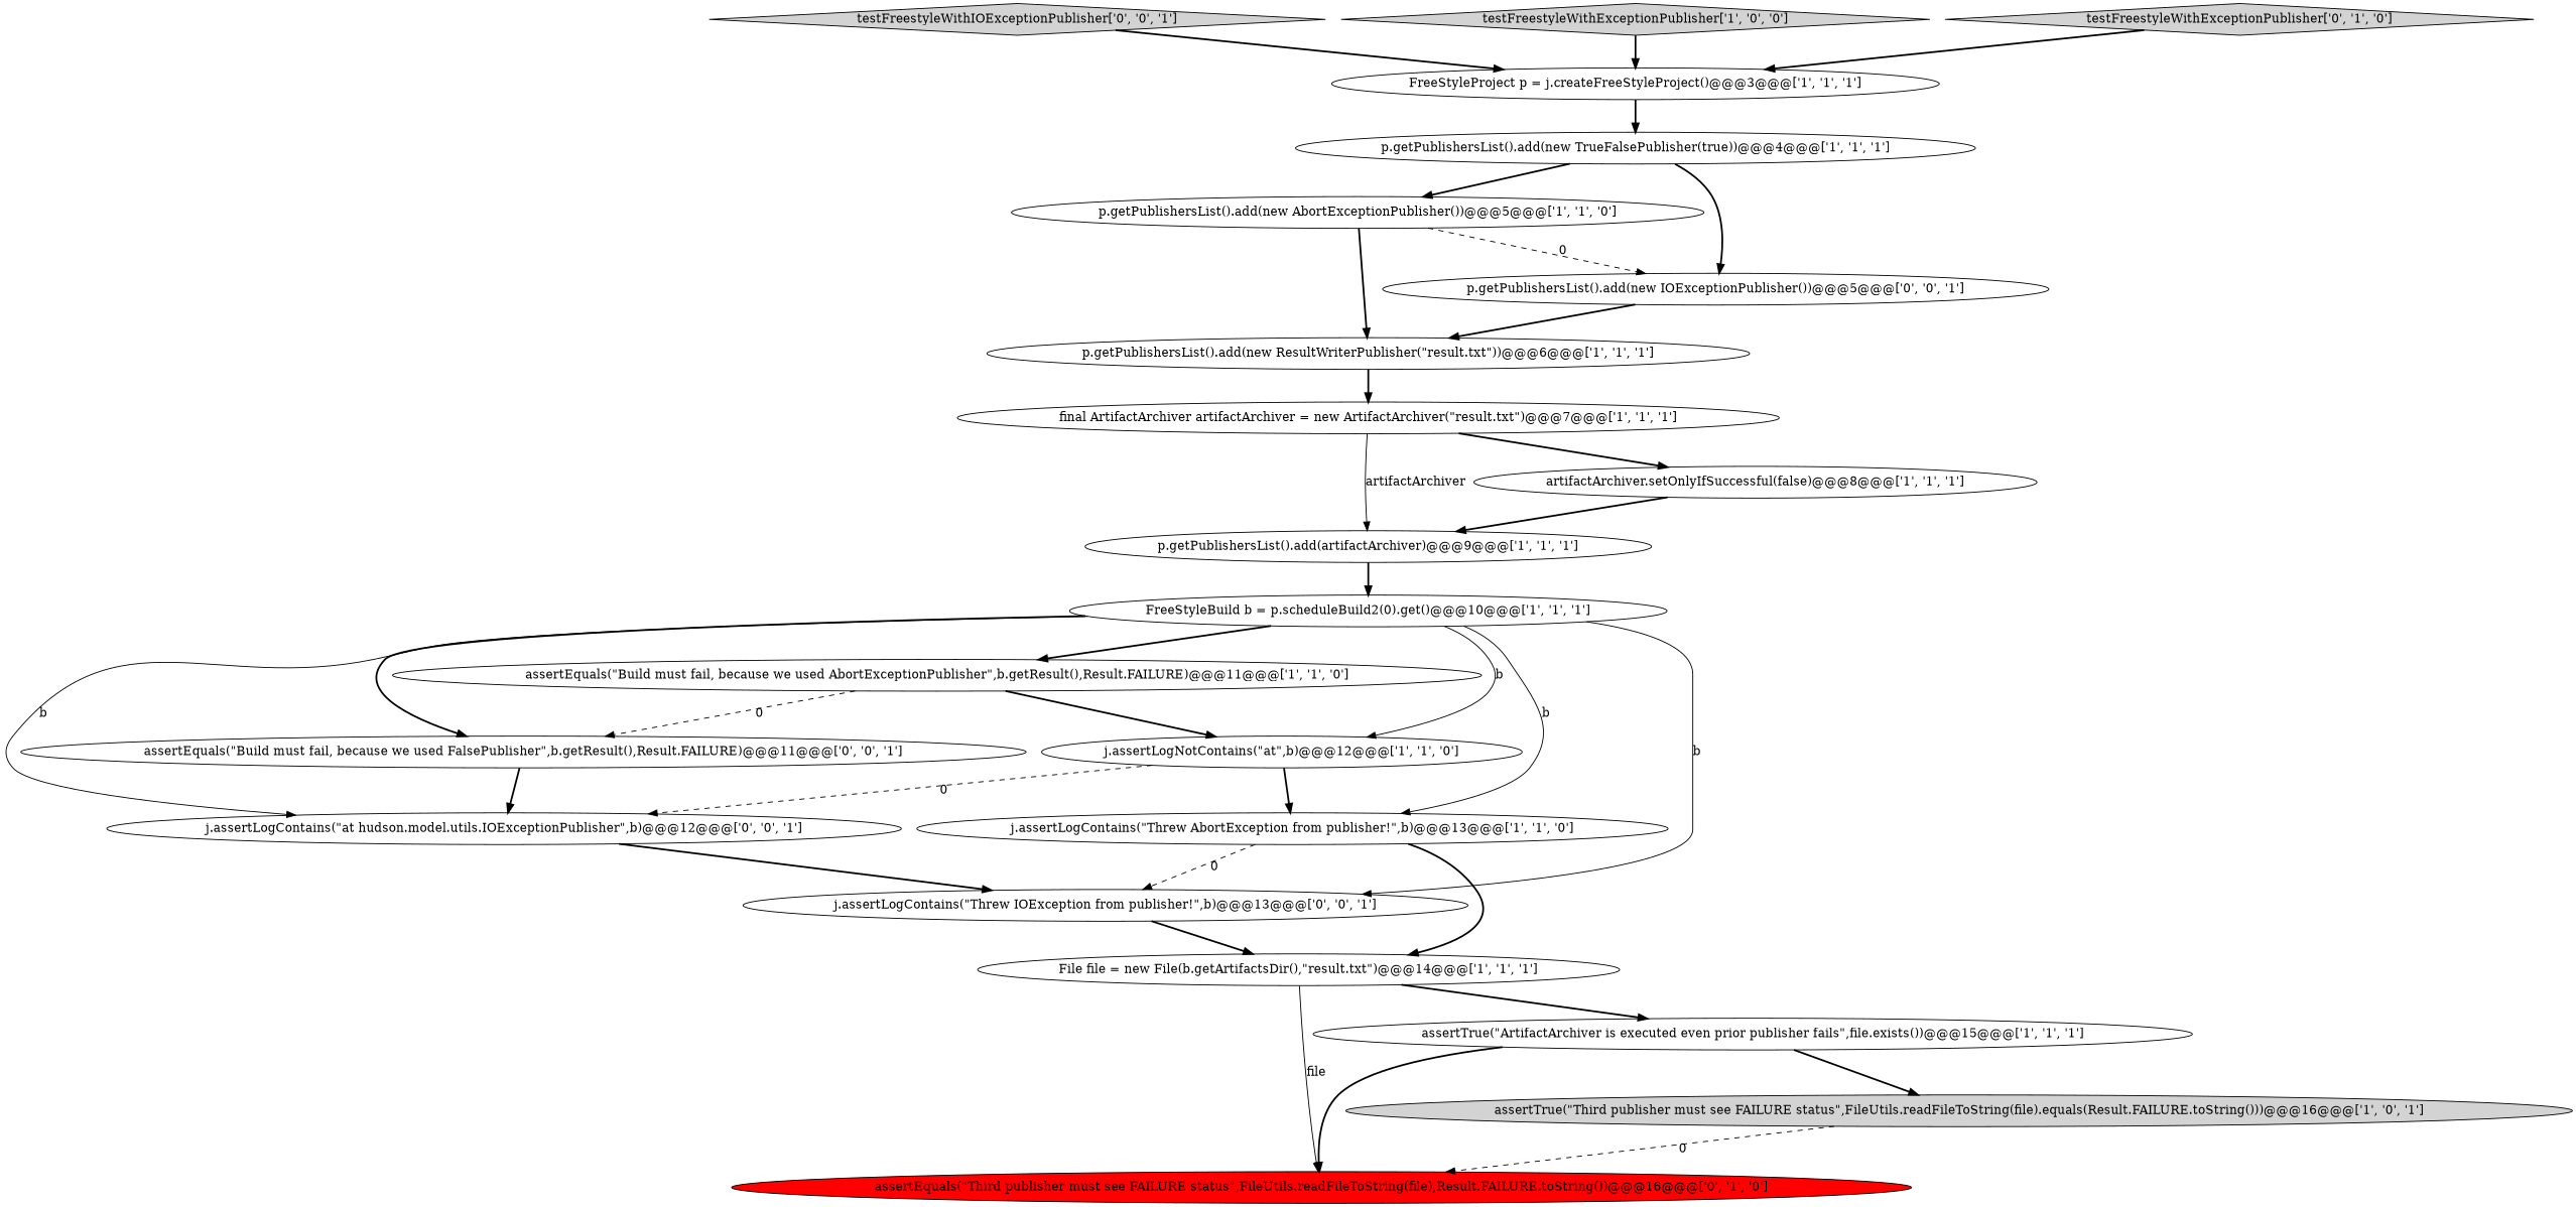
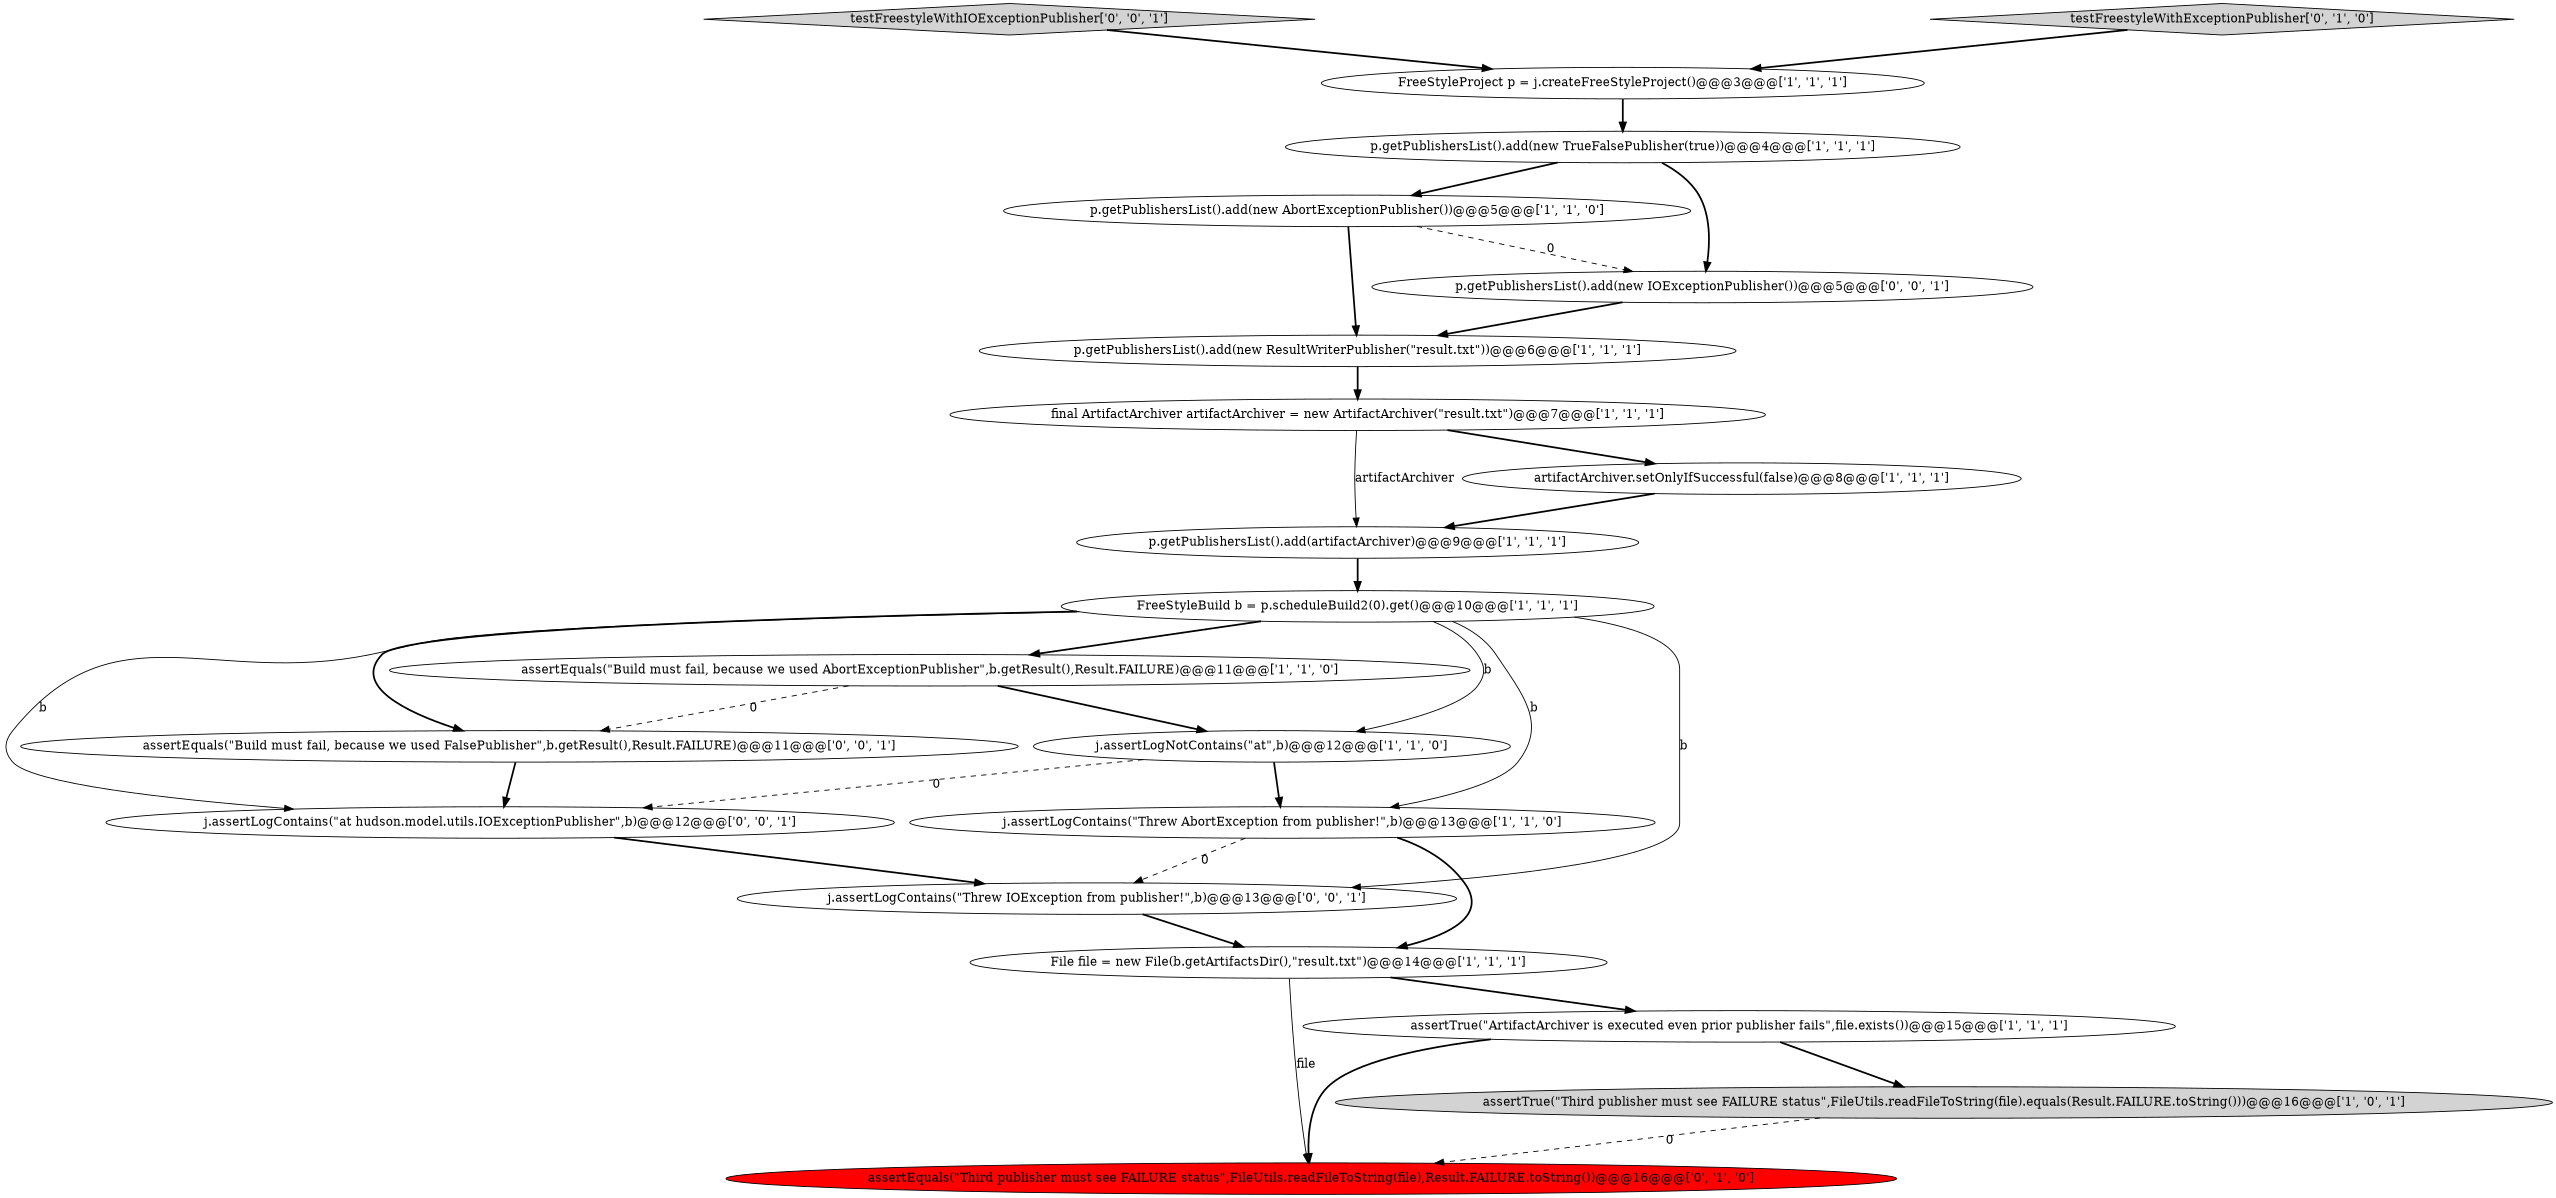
  digraph {
    node [fillcolor=white shape=ellipse style=filled]
    edge [style=bold]
    n1 [label="FreeStyleBuild b = p.scheduleBuild2(0).get()@@@10@@@['1', '1', '1']"]
    n2 [label="j.assertLogContains(\"Threw IOException from publisher!\",b)@@@13@@@['0', '0', '1']"]
    n3 [label="j.assertLogContains(\"at hudson.model.utils.IOExceptionPublisher\",b)@@@12@@@['0', '0', '1']"]
    n4 [label="j.assertLogContains(\"Threw AbortException from publisher!\",b)@@@13@@@['1', '1', '0']"]
    n5 [label="assertEquals(\"Build must fail, because we used AbortExceptionPublisher\",b.getResult(),Result.FAILURE)@@@11@@@['1', '1', '0']"]
    n6 [label="j.assertLogNotContains(\"at\",b)@@@12@@@['1', '1', '0']"]
    n7 [label="assertEquals(\"Build must fail, because we used FalsePublisher\",b.getResult(),Result.FAILURE)@@@11@@@['0', '0', '1']"]
    n8 [label="p.getPublishersList().add(new IOExceptionPublisher())@@@5@@@['0', '0', '1']"]
    n9 [label="p.getPublishersList().add(new ResultWriterPublisher(\"result.txt\"))@@@6@@@['1', '1', '1']"]
    n10 [label="p.getPublishersList().add(new AbortExceptionPublisher())@@@5@@@['1', '1', '0']"]
    n11 [fillcolor=lightgray label="testFreestyleWithIOExceptionPublisher['0', '0', '1']" shape=diamond]
    n12 [label="FreeStyleProject p = j.createFreeStyleProject()@@@3@@@['1', '1', '1']"]
    n13 [label="p.getPublishersList().add(new TrueFalsePublisher(true))@@@4@@@['1', '1', '1']"]
    n14 [fillcolor=red label="assertEquals(\"Third publisher must see FAILURE status\",FileUtils.readFileToString(file),Result.FAILURE.toString())@@@16@@@['0', '1', '0']"]
    n15 [label="final ArtifactArchiver artifactArchiver = new ArtifactArchiver(\"result.txt\")@@@7@@@['1', '1', '1']"]
    n16 [label="File file = new File(b.getArtifactsDir(),\"result.txt\")@@@14@@@['1', '1', '1']"]
    n17 [label="artifactArchiver.setOnlyIfSuccessful(false)@@@8@@@['1', '1', '1']"]
    n18 [label="p.getPublishersList().add(artifactArchiver)@@@9@@@['1', '1', '1']"]
-   n19 [fillcolor=lightgray label="testFreestyleWithExceptionPublisher['1', '0', '0']" shape=diamond]
    n20 [label="assertTrue(\"ArtifactArchiver is executed even prior publisher fails\",file.exists())@@@15@@@['1', '1', '1']"]
    n21 [fillcolor=lightgray label="assertTrue(\"Third publisher must see FAILURE status\",FileUtils.readFileToString(file).equals(Result.FAILURE.toString()))@@@16@@@['1', '0', '1']"]
    n22 [fillcolor=lightgray label="testFreestyleWithExceptionPublisher['0', '1', '0']" shape=diamond]
    n1 -> n2 [label=b style=solid]
    n1 -> n3 [label=b style=solid]
    n1 -> n4 [label=b style=solid]
    n1 -> n5
    n1 -> n6 [label=b style=solid]
    n1 -> n7
    n2 -> n16
    n3 -> n2
    n4 -> n2 [label=0 style=dashed]
    n4 -> n16
    n5 -> n6
    n5 -> n7 [label=0 style=dashed]
    n6 -> n3 [label=0 style=dashed]
    n6 -> n4
    n7 -> n3
    n8 -> n9
    n9 -> n15
    n10 -> n8 [label=0 style=dashed]
    n10 -> n9
    n11 -> n12
    n12 -> n13
    n13 -> n8
    n13 -> n10
    n15 -> n17
    n15 -> n18 [label=artifactArchiver style=solid]
    n16 -> n14 [label=file style=solid]
    n16 -> n20
    n17 -> n18
    n18 -> n1
-   n19 -> n12
    n20 -> n14
    n20 -> n21
    n21 -> n14 [label=0 style=dashed]
    n22 -> n12
  }
